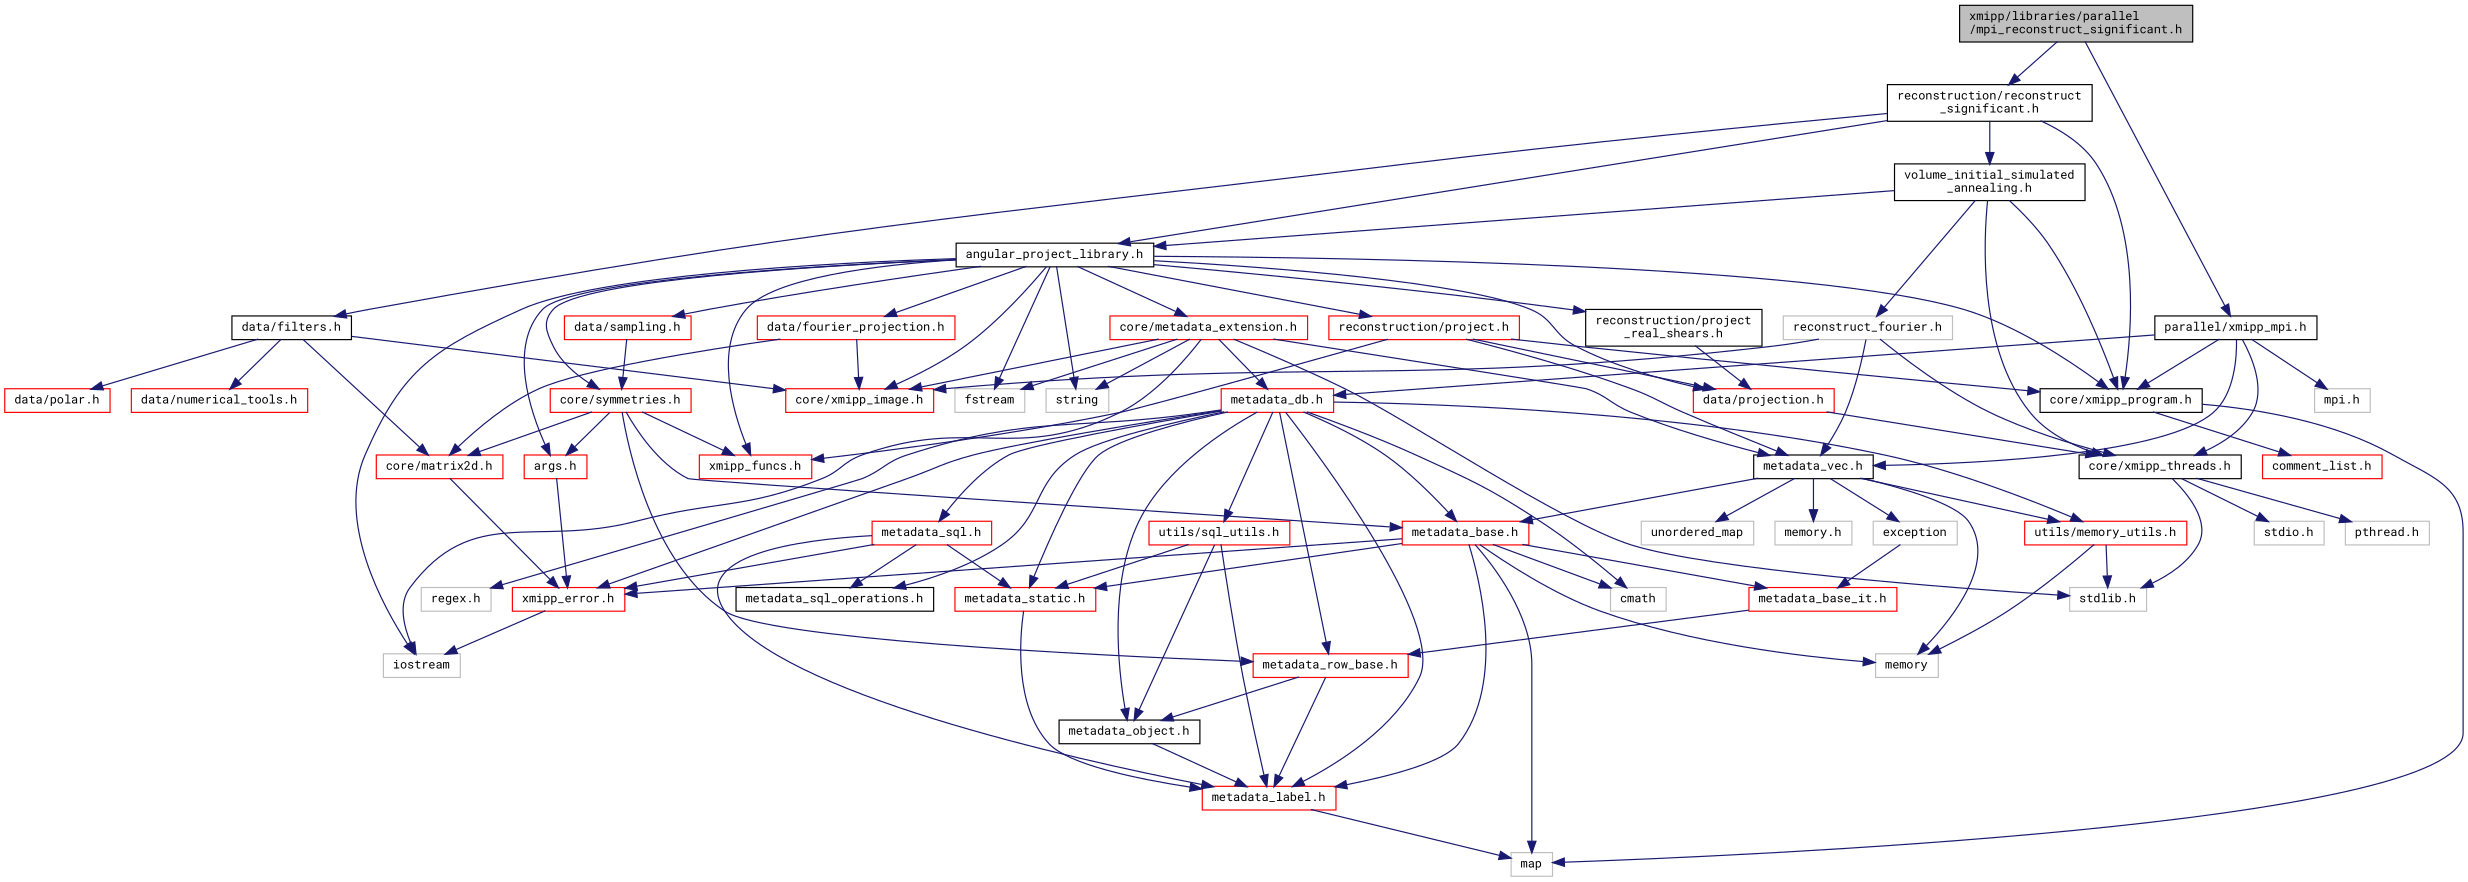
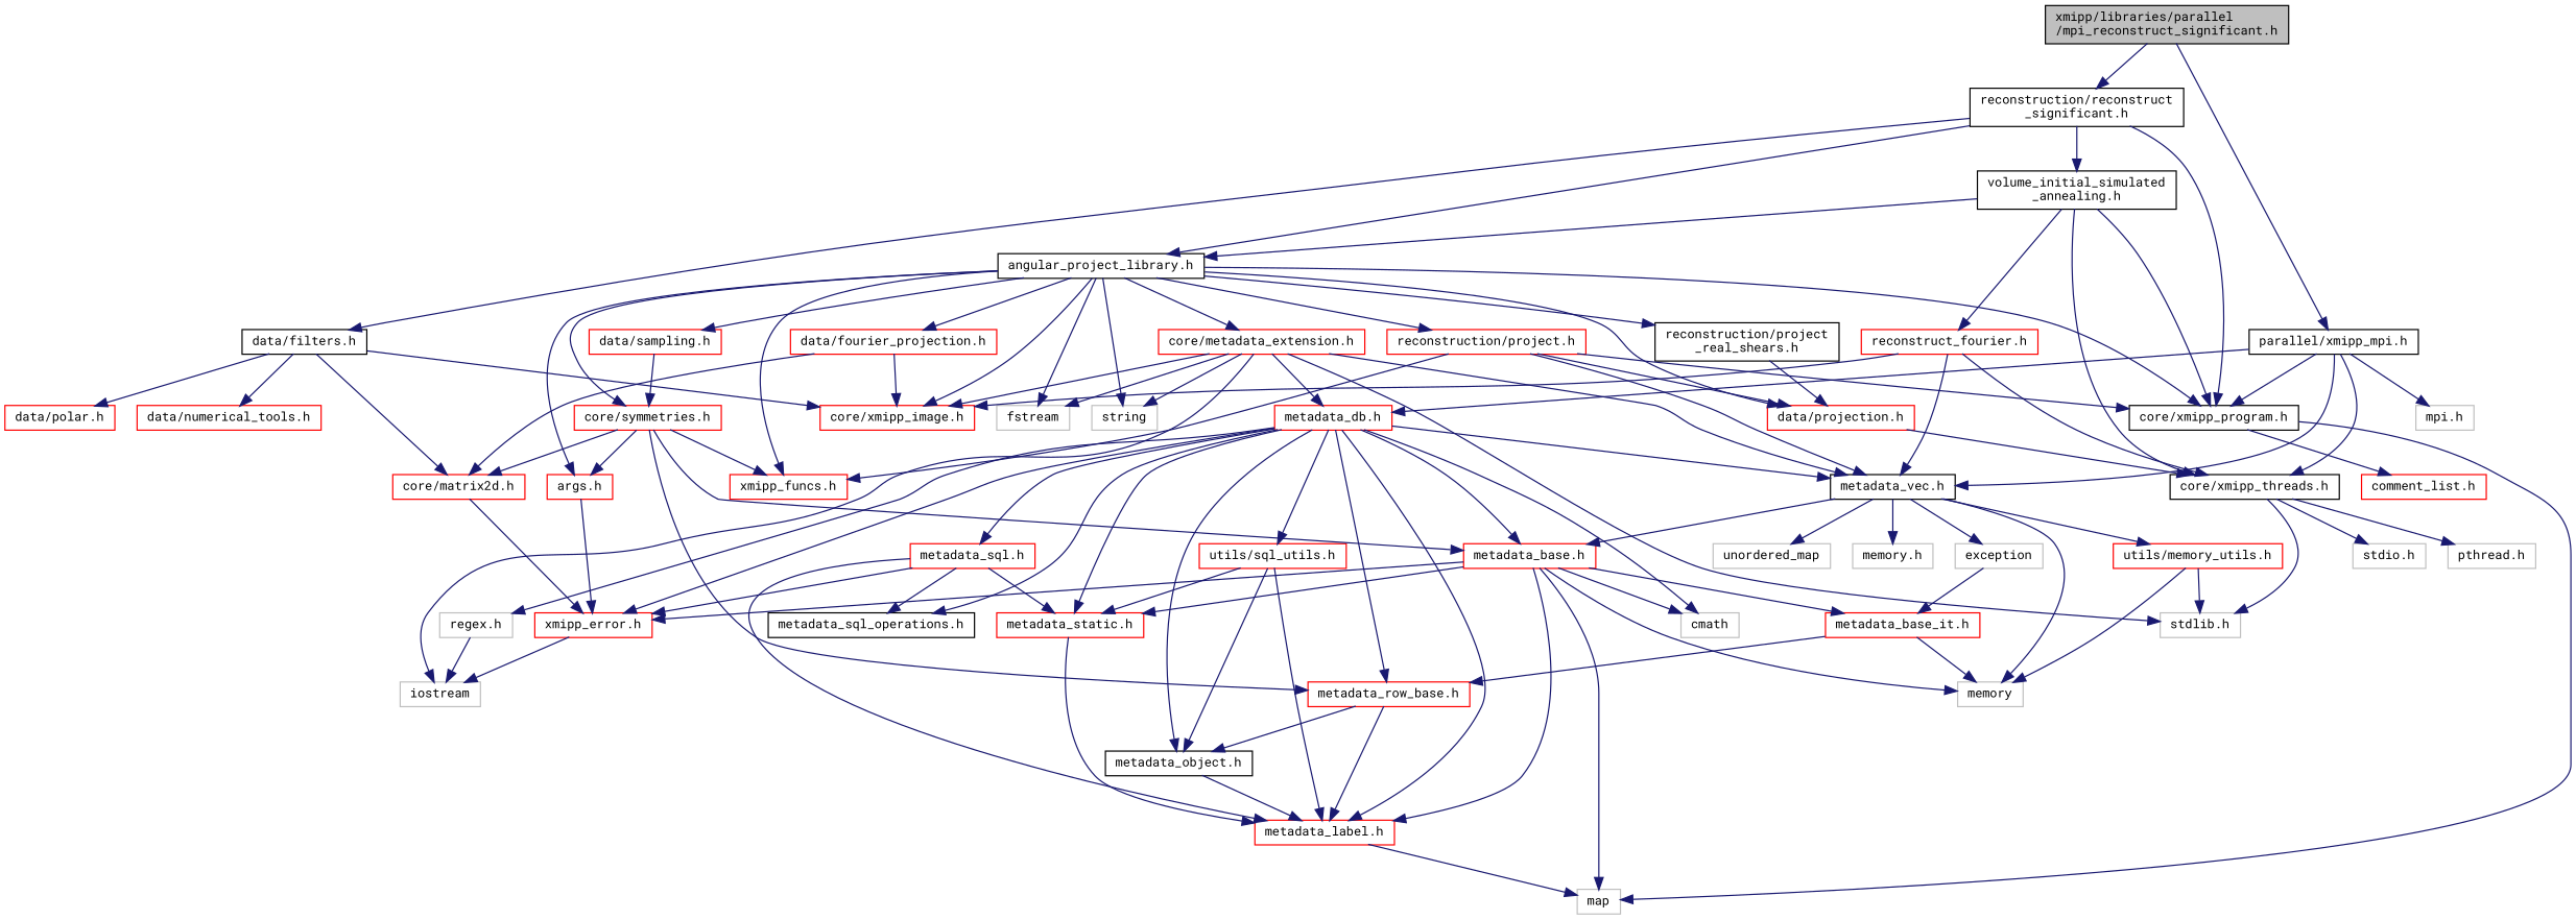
  digraph {
    fontname="Roboto Mono"
    node [color=red fillcolor=white fontname="Roboto Mono" fontsize=10 shape=record style=filled]
    edge [color=midnightblue fontname="Roboto Mono" fontsize=10 labelfontname=Helvetica labelfontsize=10 style=solid]
    n1 [color=black fillcolor=grey75 fontcolor=black height=0.2 label="xmipp/libraries/parallel\l/mpi_reconstruct_significant.h" width=0.4]
    n2 [color=black height=0.2 label="reconstruction/reconstruct\l_significant.h" width=0.4]
    n3 [color=black height=0.2 label="parallel/xmipp_mpi.h" width=0.4]
    n4 [color=black height=0.2 label="core/xmipp_program.h" width=0.4]
    n5 [color=black height=0.2 label="data/filters.h" width=0.4]
    n6 [color=black height=0.2 label="angular_project_library.h" width=0.4]
    n7 [color=black height=0.2 label="volume_initial_simulated\l_annealing.h" width=0.4]
    n8 [color=black height=0.2 label="core/xmipp_threads.h" width=0.4]
    n9 [color=black height=0.2 label="metadata_vec.h" width=0.4]
    n10 [height=0.2 label="metadata_db.h" width=0.4]
    n11 [color=grey75 height=0.2 label="mpi.h" width=0.4]
    n12 [color=grey75 height=0.2 label=map width=0.4]
    n13 [height=0.2 label="comment_list.h" width=0.4]
    n14 [height=0.2 label="core/xmipp_image.h" width=0.4]
    n15 [height=0.2 label="core/matrix2d.h" width=0.4]
    n16 [height=0.2 label="data/numerical_tools.h" width=0.4]
    n17 [height=0.2 label="data/polar.h" width=0.4]
    n18 [color=grey75 height=0.2 label=iostream width=0.4]
    n19 [height=0.2 label="data/sampling.h" width=0.4]
    n20 [height=0.2 label="core/symmetries.h" width=0.4]
    n21 [height=0.2 label="xmipp_funcs.h" width=0.4]
    n22 [height=0.2 label="args.h" width=0.4]
    n23 [color=grey75 height=0.2 label=fstream width=0.4]
    n24 [color=grey75 height=0.2 label=string width=0.4]
    n25 [height=0.2 label="data/projection.h" width=0.4]
    n26 [height=0.2 label="core/metadata_extension.h" width=0.4]
    n27 [color=black height=0.2 label="reconstruction/project\l_real_shears.h" width=0.4]
    n28 [height=0.2 label="data/fourier_projection.h" width=0.4]
    n29 [height=0.2 label="reconstruction/project.h" width=0.4]
-   n30 [color=grey75 height=0.2 label="reconstruct_fourier.h" width=0.4]
+   n30 [height=0.2 label="reconstruct_fourier.h" width=0.4]
    n31 [height=0.2 label="xmipp_error.h" width=0.4]
    n32 [height=0.2 label="metadata_base.h" width=0.4]
    n33 [height=0.2 label="metadata_row_base.h" width=0.4]
    n34 [color=grey75 height=0.2 label="stdlib.h" width=0.4]
    n35 [color=grey75 height=0.2 label=cmath width=0.4]
    n36 [color=grey75 height=0.2 label=memory width=0.4]
    n37 [height=0.2 label="metadata_label.h" width=0.4]
    n38 [height=0.2 label="metadata_base_it.h" width=0.4]
    n39 [height=0.2 label="metadata_static.h" width=0.4]
    n40 [color=black height=0.2 label="metadata_object.h" width=0.4]
    n41 [color=grey75 height=0.2 label="pthread.h" width=0.4]
    n42 [color=grey75 height=0.2 label="stdio.h" width=0.4]
    n43 [color=grey75 height=0.2 label=exception width=0.4]
    n44 [color=grey75 height=0.2 label=unordered_map width=0.4]
    n45 [color=grey75 height=0.2 label="memory.h" width=0.4]
    n46 [height=0.2 label="utils/memory_utils.h" width=0.4]
    n47 [color=grey75 height=0.2 label="regex.h" width=0.4]
    n48 [height=0.2 label="metadata_sql.h" width=0.4]
    n49 [color=black height=0.2 label="metadata_sql_operations.h" width=0.4]
    n50 [height=0.2 label="utils/sql_utils.h" width=0.4]
    n1 -> n2
    n1 -> n3
    n2 -> n4
    n2 -> n5
    n2 -> n6
    n2 -> n7
    n3 -> n4
    n3 -> n8
    n3 -> n9
    n3 -> n10
    n3 -> n11
    n4 -> n12
    n4 -> n13
    n5 -> n14
    n5 -> n15
    n5 -> n16
    n5 -> n17
    n6 -> n4
    n6 -> n14
-   n6 -> n18
+   n47 -> n18
    n6 -> n19
    n6 -> n20
    n6 -> n21
    n6 -> n22
    n6 -> n23
    n6 -> n24
    n6 -> n25
    n6 -> n26
    n6 -> n27
    n6 -> n28
    n6 -> n29
    n7 -> n4
    n7 -> n6
    n7 -> n8
    n7 -> n30
    n8 -> n34
    n8 -> n41
    n8 -> n42
    n9 -> n32
    n9 -> n36
    n9 -> n43
    n9 -> n44
    n9 -> n45
    n9 -> n46
    n10 -> n31
    n10 -> n32
    n10 -> n33
    n10 -> n35
    n10 -> n37
    n10 -> n39
    n10 -> n40
-   n10 -> n46
+   n10 -> n9
    n10 -> n47
    n10 -> n48
    n10 -> n49
    n10 -> n50
    n15 -> n31
    n19 -> n20
    n20 -> n15
    n20 -> n21
    n20 -> n22
    n20 -> n32
    n20 -> n33
    n22 -> n31
    n25 -> n8
    n26 -> n9
    n26 -> n10
    n26 -> n14
    n26 -> n18
    n26 -> n23
    n26 -> n24
    n26 -> n34
    n27 -> n25
    n28 -> n14
    n28 -> n15
    n29 -> n4
    n29 -> n9
    n29 -> n21
    n29 -> n25
    n30 -> n8
    n30 -> n9
    n30 -> n14
    n31 -> n18
    n32 -> n12
    n32 -> n31
    n32 -> n35
    n32 -> n36
    n32 -> n37
    n32 -> n38
    n32 -> n39
    n33 -> n37
    n33 -> n40
    n37 -> n12
    n38 -> n33
+   n38 -> n36
    n39 -> n37
    n40 -> n37
    n43 -> n38
    n46 -> n34
    n46 -> n36
    n48 -> n31
    n48 -> n37
    n48 -> n39
    n48 -> n49
    n50 -> n37
    n50 -> n39
    n50 -> n40
  }
